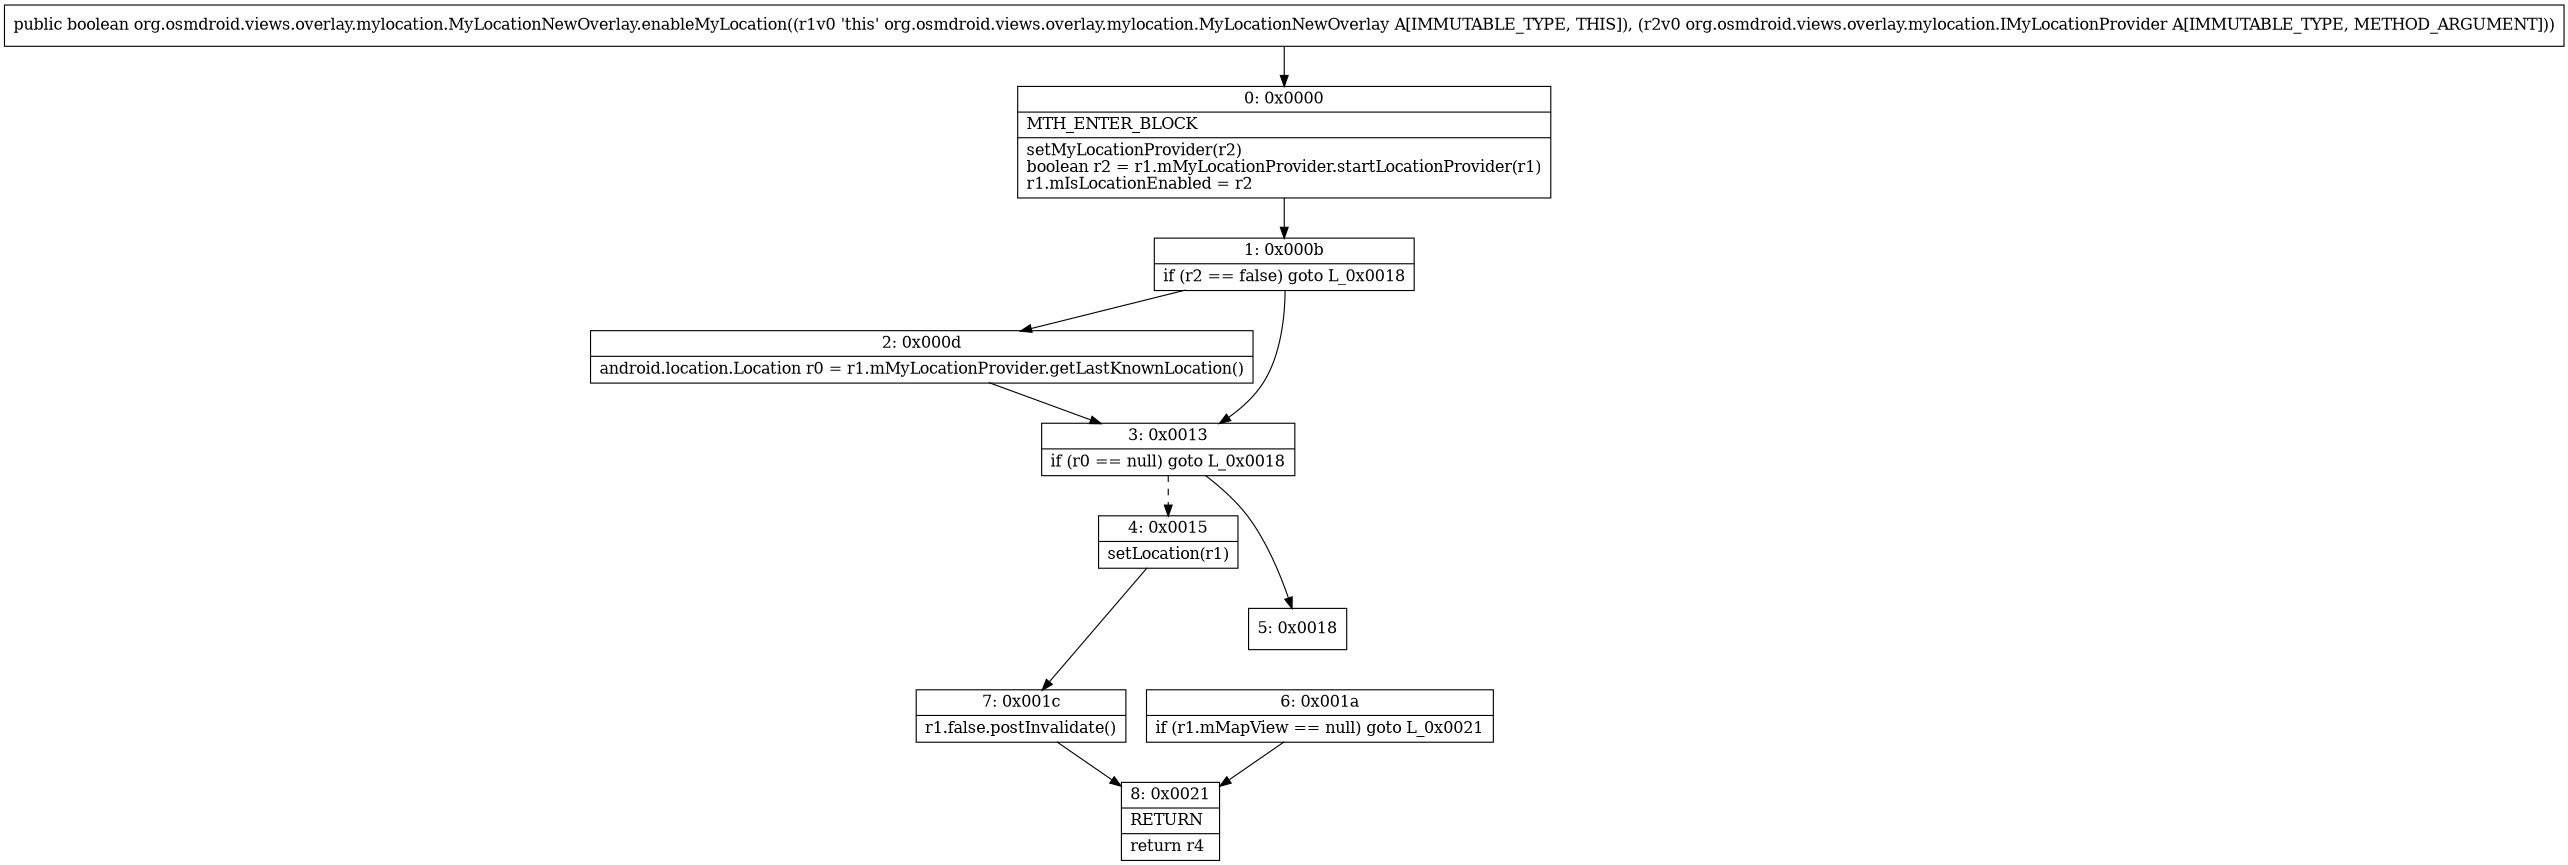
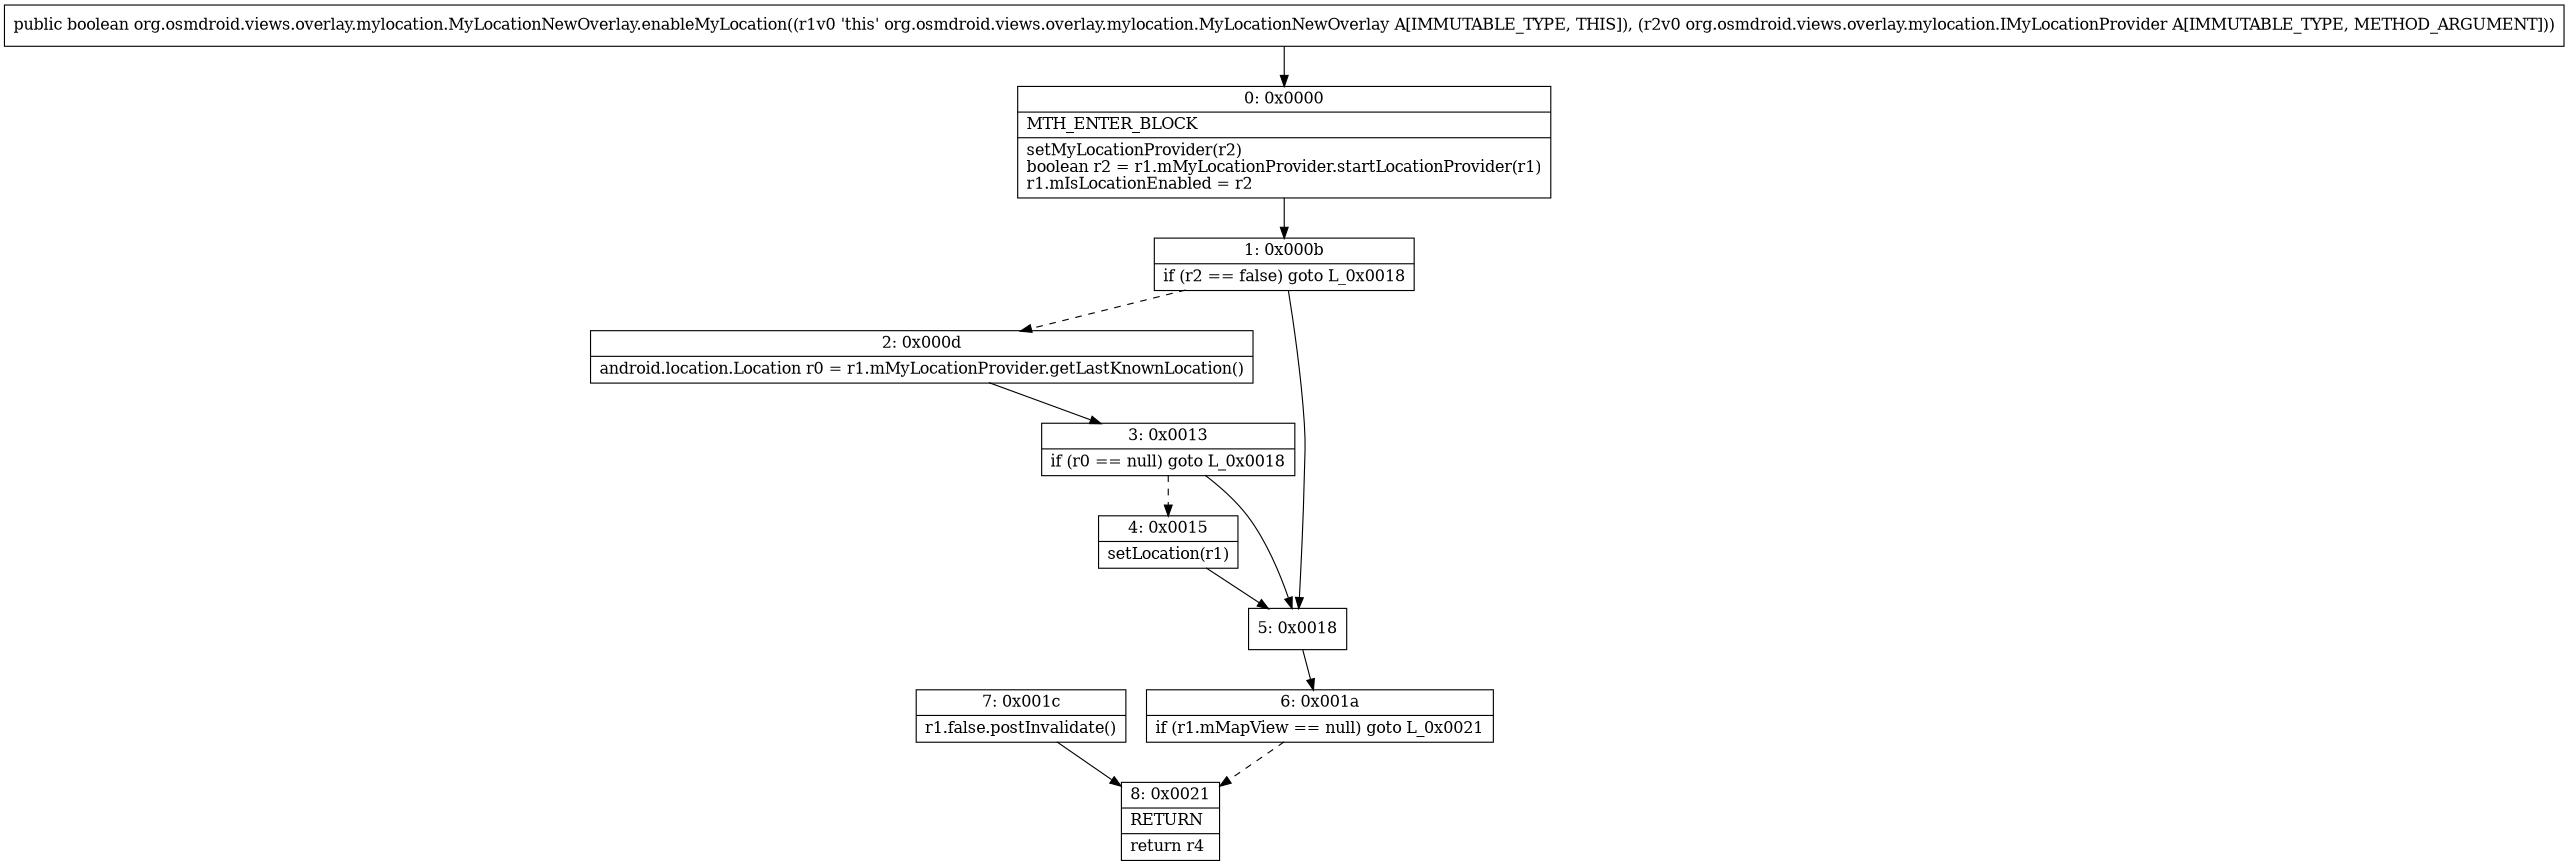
  digraph {
    node [shape=record]
    n1 [label="{0\:\ 0x0000|MTH_ENTER_BLOCK\l|setMyLocationProvider(r2)\lboolean r2 = r1.mMyLocationProvider.startLocationProvider(r1)\lr1.mIsLocationEnabled = r2\l}"]
    n2 [label="{1\:\ 0x000b|if (r2 == false) goto L_0x0018\l}"]
    n3 [label="{2\:\ 0x000d|android.location.Location r0 = r1.mMyLocationProvider.getLastKnownLocation()\l}"]
    n4 [label="{5\:\ 0x0018}"]
    n5 [label="{3\:\ 0x0013|if (r0 == null) goto L_0x0018\l}"]
    n6 [label="{6\:\ 0x001a|if (r1.mMapView == null) goto L_0x0021\l}"]
    n7 [label="{4\:\ 0x0015|setLocation(r1)\l}"]
    n8 [label="{8\:\ 0x0021|RETURN\l|return r4\l}"]
    n9 [label="{7\:\ 0x001c|r1.false.postInvalidate()\l}"]
    n10 [label="{public boolean org.osmdroid.views.overlay.mylocation.MyLocationNewOverlay.enableMyLocation((r1v0 'this' org.osmdroid.views.overlay.mylocation.MyLocationNewOverlay A[IMMUTABLE_TYPE, THIS]), (r2v0 org.osmdroid.views.overlay.mylocation.IMyLocationProvider A[IMMUTABLE_TYPE, METHOD_ARGUMENT])) }"]
    n1 -> n2
-   n2 -> n3 [style=solid]
-   n2 -> n5
+   n2 -> n3 [style=dashed]
+   n2 -> n4
    n3 -> n5
+   n4 -> n6
    n5 -> n4
    n5 -> n7 [style=dashed]
-   n6 -> n8
-   n7 -> n9
+   n6 -> n8 [style=dashed]
+   n7 -> n4
    n9 -> n8
    n10 -> n1
  }
